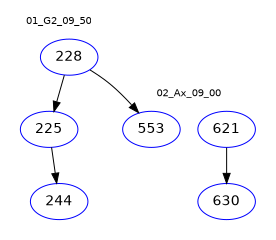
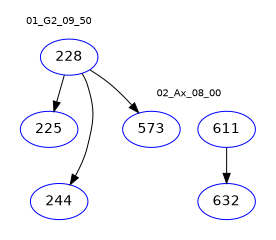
  digraph {
    fontname="DejaVu Sans"
    node [color=blue fontname="DejaVu Sans"]
    edge [color=black fontname="DejaVu Sans"]
-   n1 [label=621]
-   n2 [label=553]
-   n3 [label=630]
+   n1 [label=611]
+   n2 [label=573]
+   n3 [label=632]
    n4 [label=228]
    n5 [label=225]
    n6 [label=244]
    subgraph cluster_1 {
      color=white
      fontsize=10
-     label="02_Ax_09_00"
+     label="02_Ax_08_00"
      n1
      n2
      n3
    }
    subgraph cluster_2 {
      color=white
      fontsize=10
      label="01_G2_09_50"
      n4
      n5
      n6
    }
    n1 -> n3
    n4 -> n2
    n4 -> n5
-   n5 -> n6
+   n4 -> n6
  }
